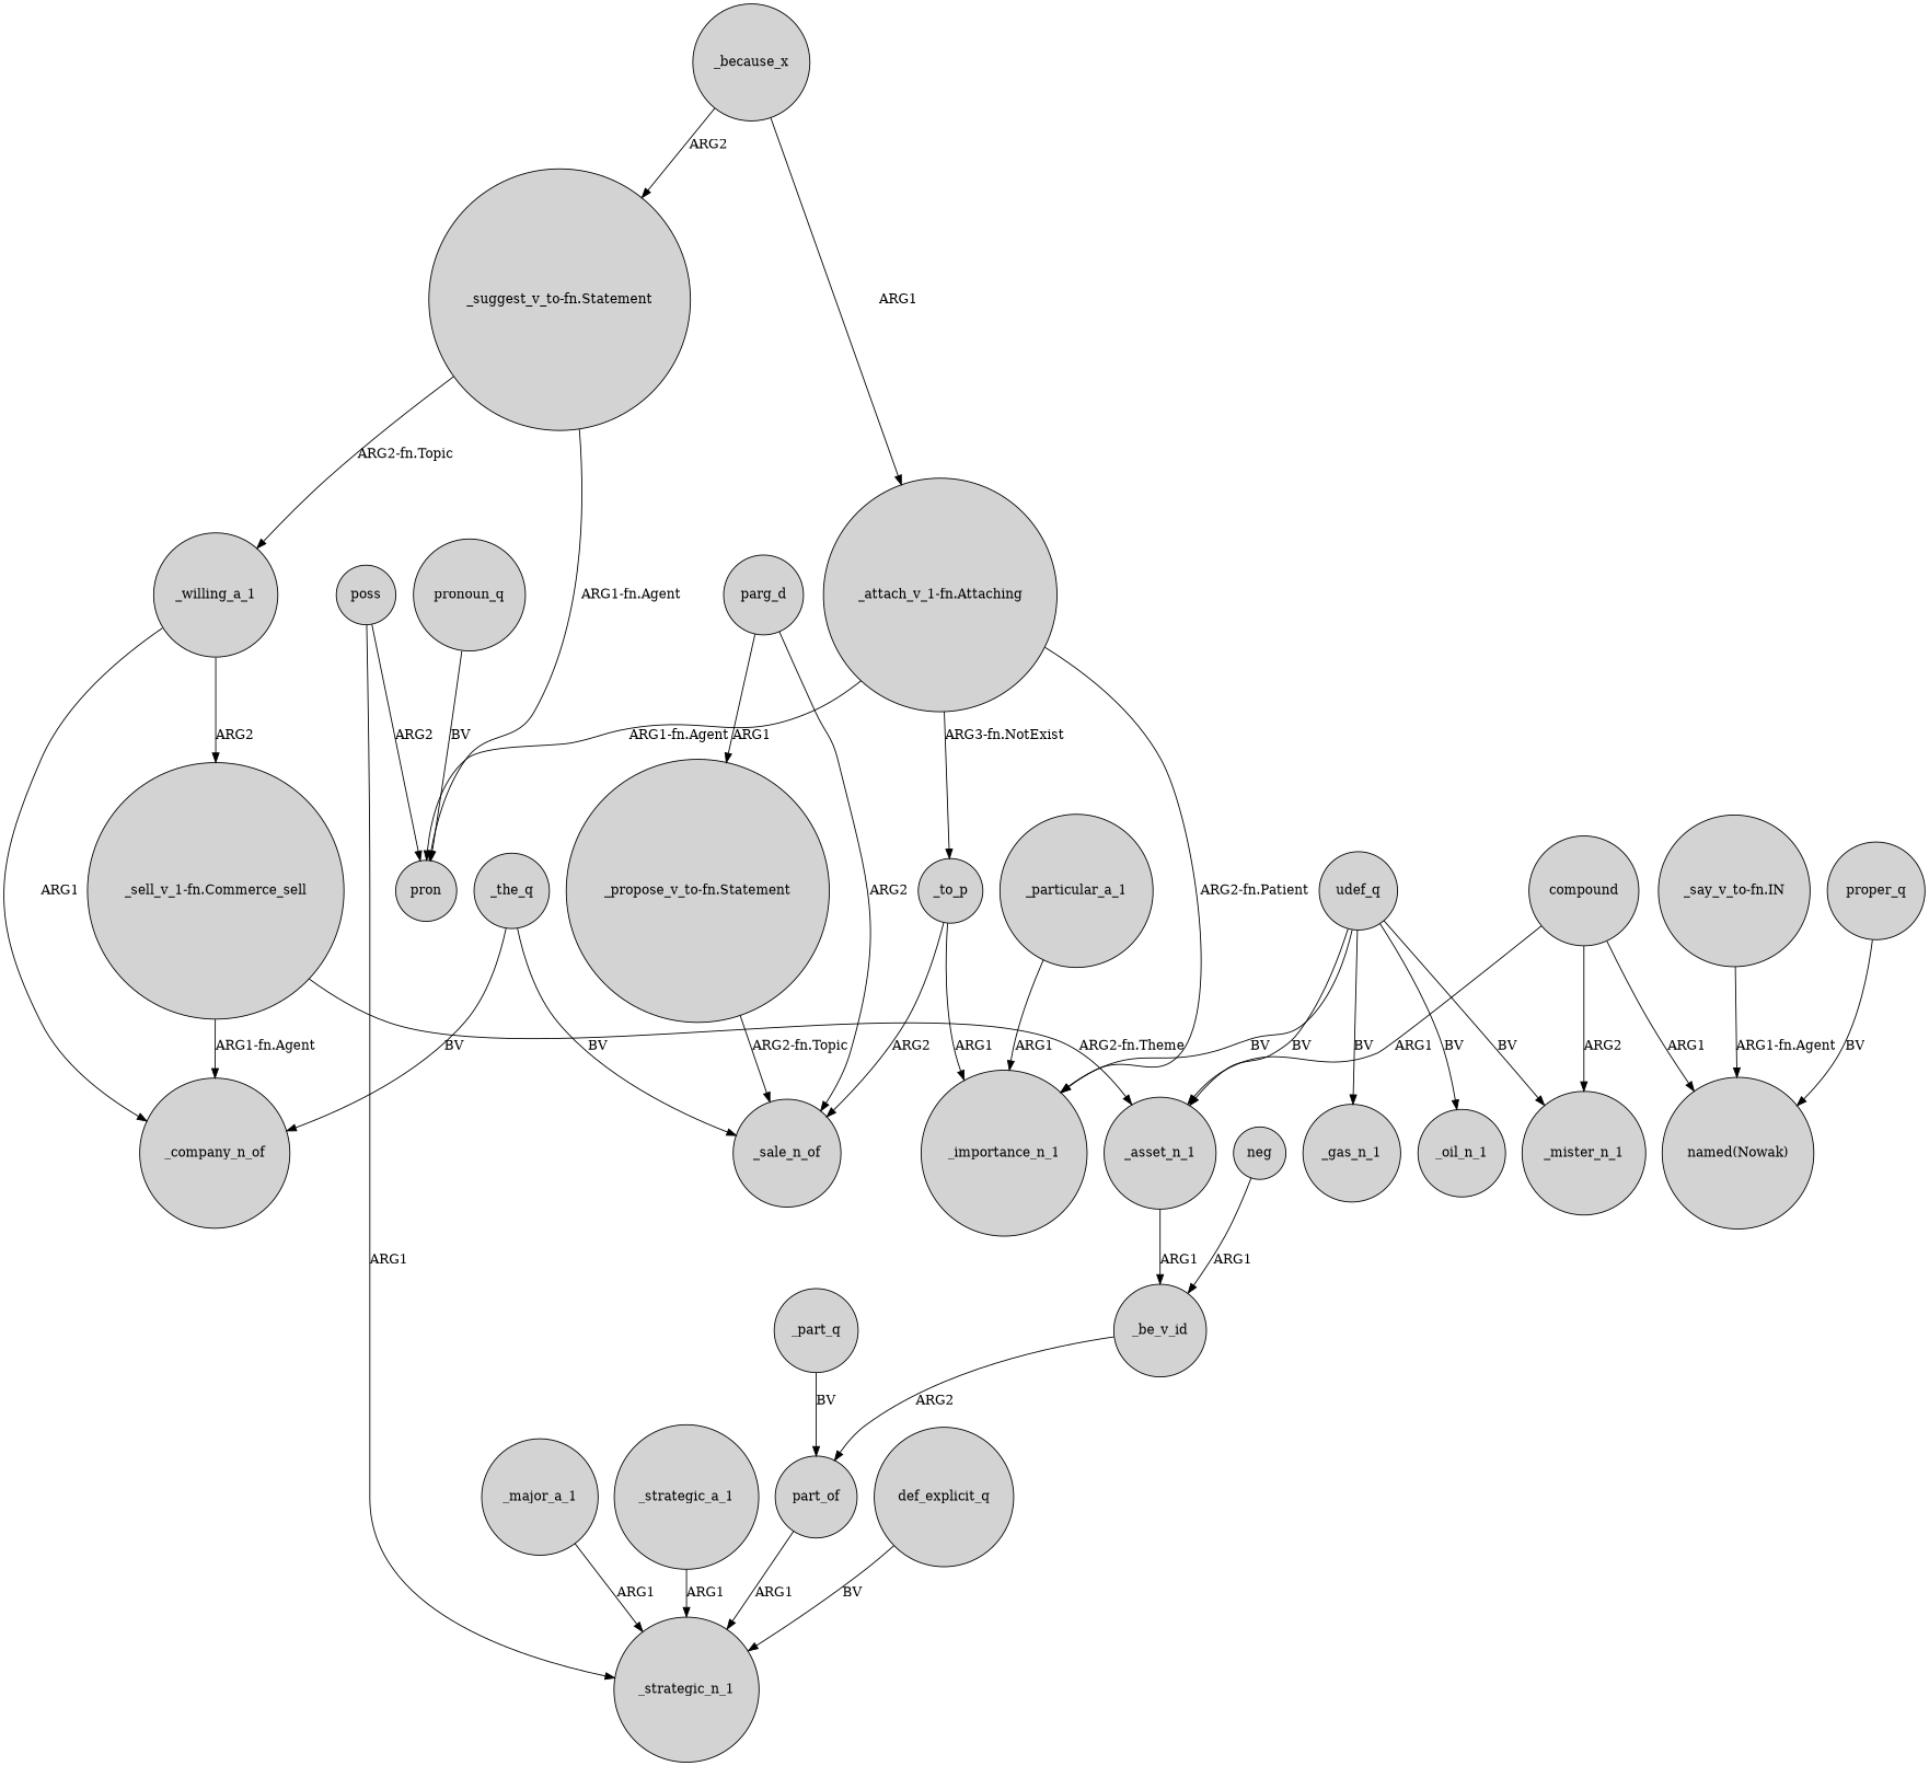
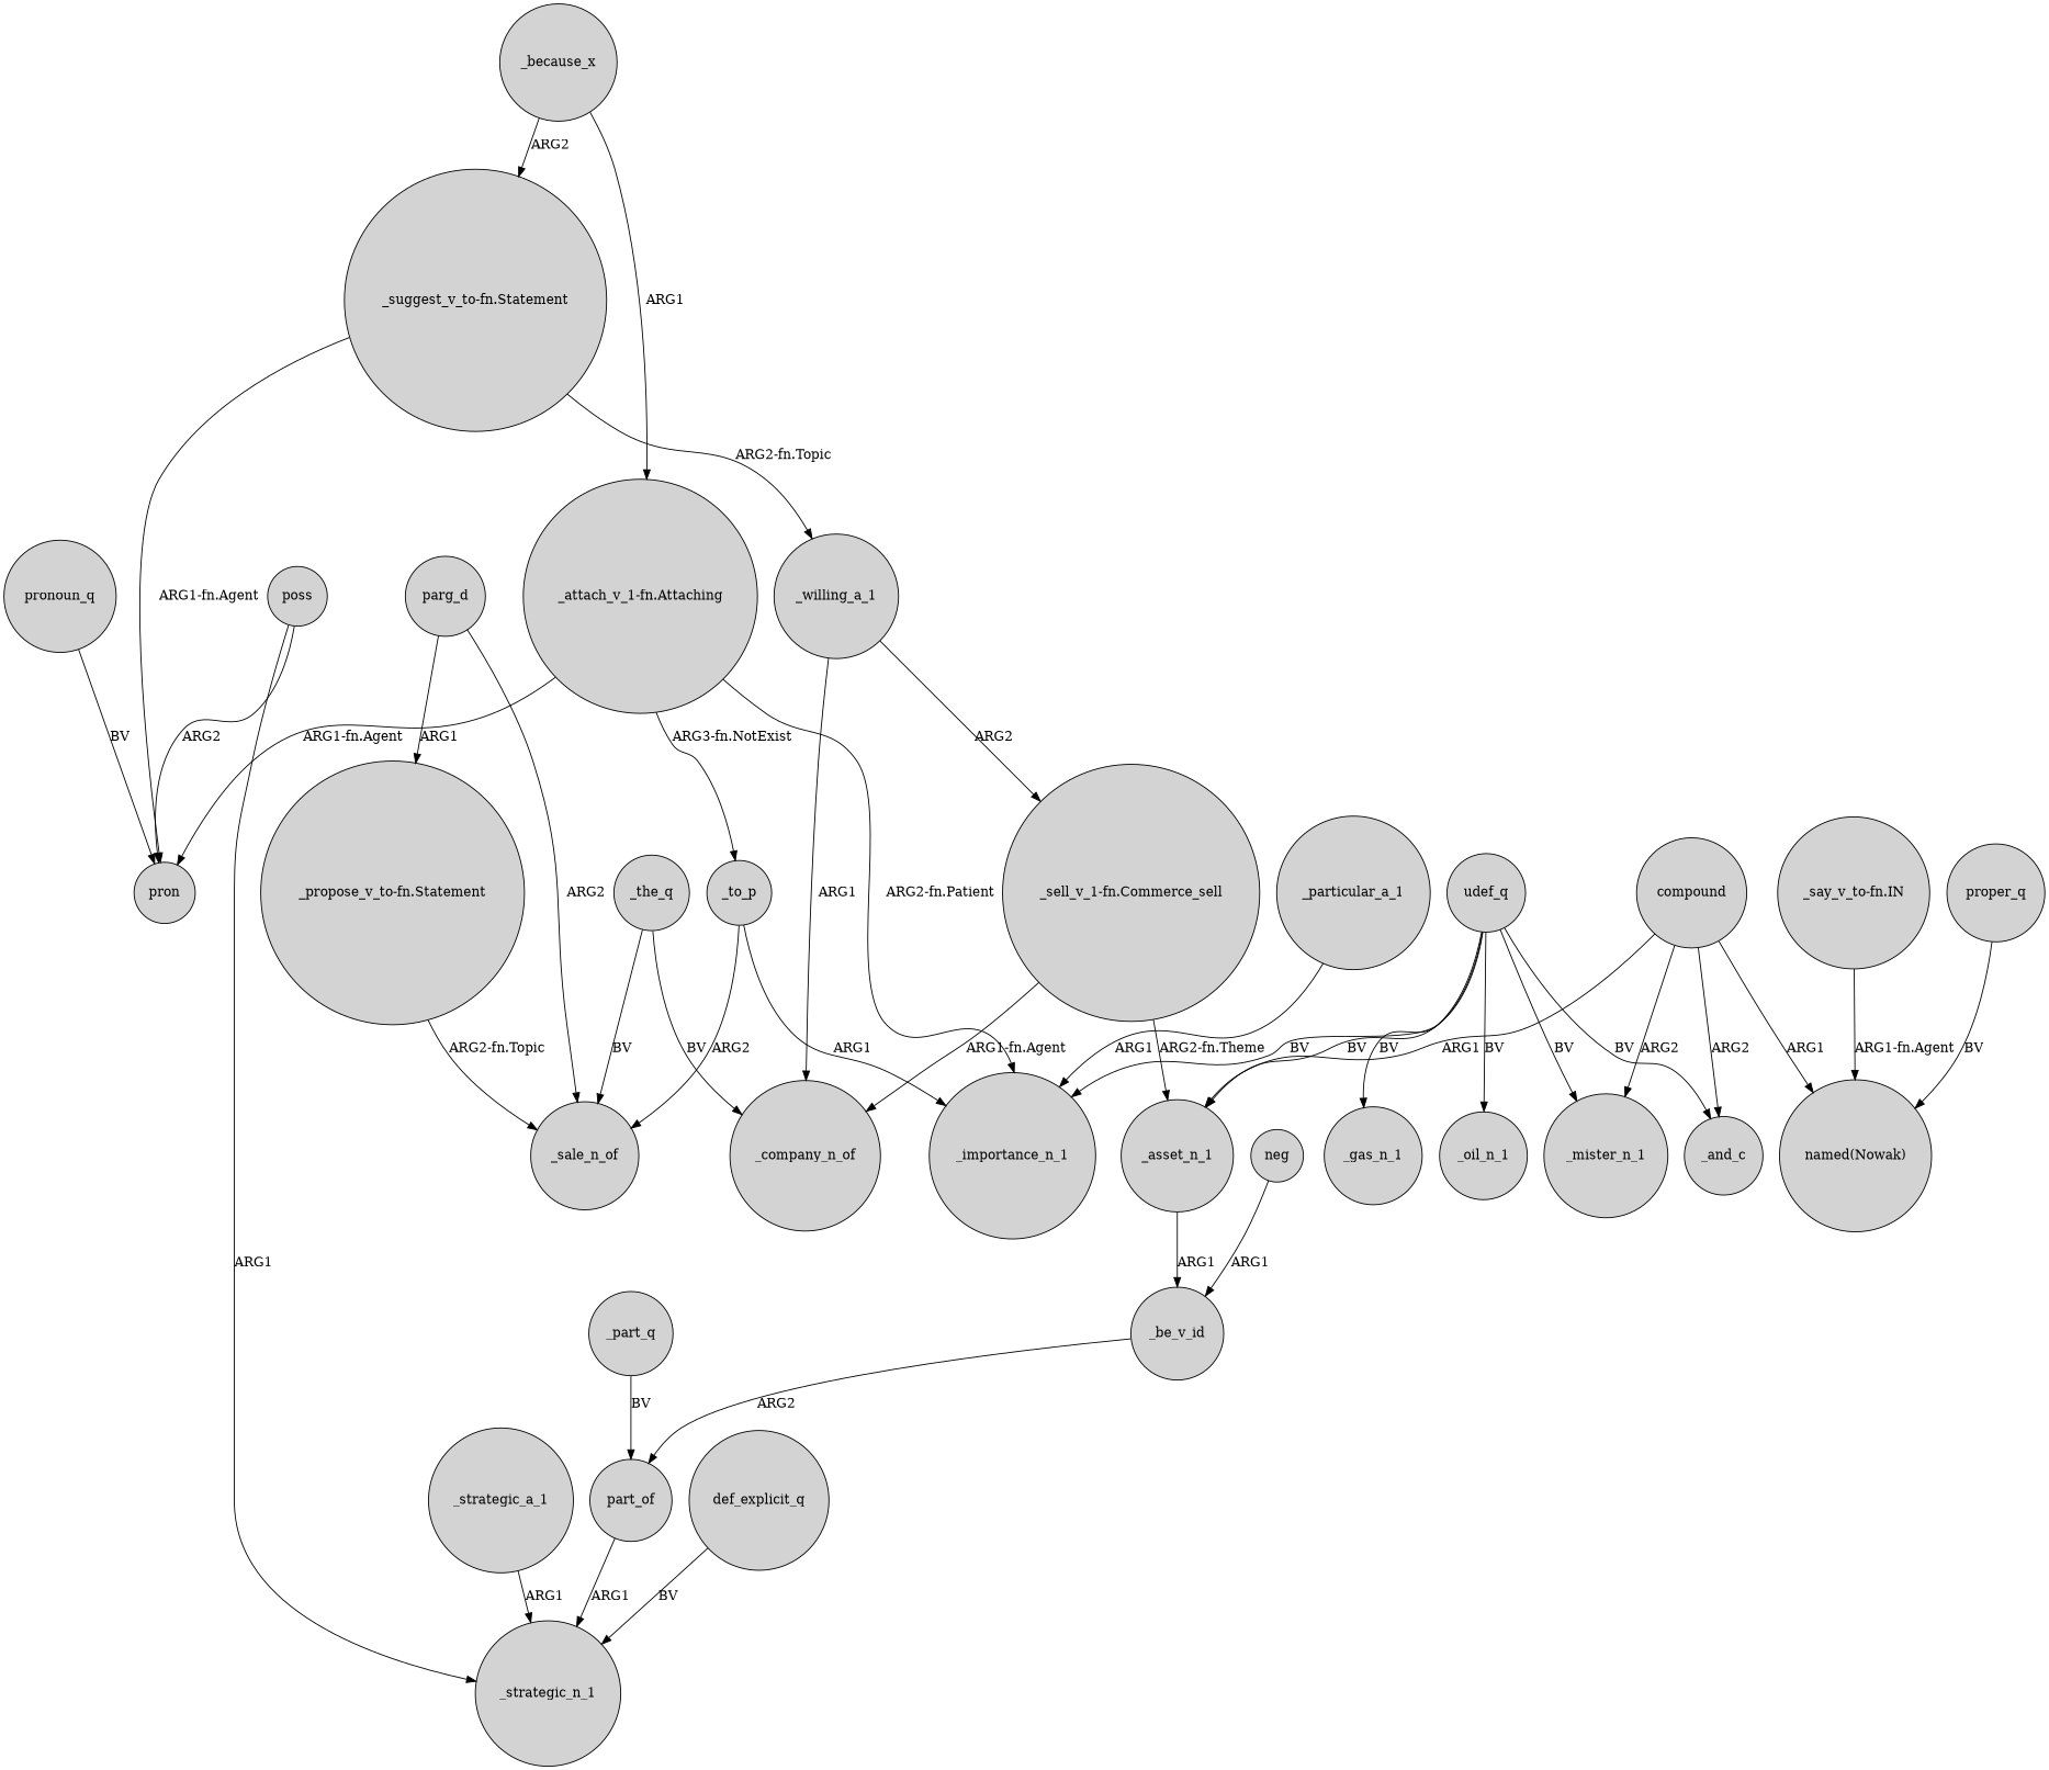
  digraph {
    node [shape=circle style=filled]
    "_suggest_v_to-fn.Statement"
    pron
    _willing_a_1
    _company_n_of
    "_sell_v_1-fn.Commerce_sell"
    poss
    n7 [label=_strategic_n_1]
    udef_q
    _importance_n_1
    _mister_n_1
    _asset_n_1
+   _and_c
    _gas_n_1
    _oil_n_1
    _be_v_id
-   _major_a_1
    _strategic_a_1
    compound
    "named(Nowak)"
    "_say_v_to-fn.IN"
    _because_x
    "_attach_v_1-fn.Attaching"
    _to_p
    _sale_n_of
    parg_d
    "_propose_v_to-fn.Statement"
    _the_q
    _part_q
    part_of
    proper_q
    pronoun_q
    def_explicit_q
    _particular_a_1
    neg
    "_suggest_v_to-fn.Statement" -> pron [label="ARG1-fn.Agent"]
    "_suggest_v_to-fn.Statement" -> _willing_a_1 [label="ARG2-fn.Topic"]
    _willing_a_1 -> _company_n_of [label=ARG1]
    _willing_a_1 -> "_sell_v_1-fn.Commerce_sell" [label=ARG2]
    "_sell_v_1-fn.Commerce_sell" -> _company_n_of [label="ARG1-fn.Agent"]
    "_sell_v_1-fn.Commerce_sell" -> _asset_n_1 [label="ARG2-fn.Theme"]
    poss -> pron [label=ARG2]
    poss -> n7 [label=ARG1]
    udef_q -> _importance_n_1 [label=BV]
    udef_q -> _mister_n_1 [label=BV]
    udef_q -> _asset_n_1 [label=BV]
+   udef_q -> _and_c [label=BV]
    udef_q -> _gas_n_1 [label=BV]
    udef_q -> _oil_n_1 [label=BV]
    _asset_n_1 -> _be_v_id [label=ARG1]
    _be_v_id -> part_of [label=ARG2]
-   _major_a_1 -> n7 [label=ARG1]
    _strategic_a_1 -> n7 [label=ARG1]
    compound -> _mister_n_1 [label=ARG2]
    compound -> _asset_n_1 [label=ARG1]
+   compound -> _and_c [label=ARG2]
    compound -> "named(Nowak)" [label=ARG1]
    "_say_v_to-fn.IN" -> "named(Nowak)" [label="ARG1-fn.Agent"]
    _because_x -> "_suggest_v_to-fn.Statement" [label=ARG2]
    _because_x -> "_attach_v_1-fn.Attaching" [label=ARG1]
    "_attach_v_1-fn.Attaching" -> pron [label="ARG1-fn.Agent"]
    "_attach_v_1-fn.Attaching" -> _importance_n_1 [label="ARG2-fn.Patient"]
    "_attach_v_1-fn.Attaching" -> _to_p [label="ARG3-fn.NotExist"]
    _to_p -> _importance_n_1 [label=ARG1]
    _to_p -> _sale_n_of [label=ARG2]
    parg_d -> _sale_n_of [label=ARG2]
    parg_d -> "_propose_v_to-fn.Statement" [label=ARG1]
    "_propose_v_to-fn.Statement" -> _sale_n_of [label="ARG2-fn.Topic"]
    _the_q -> _company_n_of [label=BV]
    _the_q -> _sale_n_of [label=BV]
    _part_q -> part_of [label=BV]
    part_of -> n7 [label=ARG1]
    proper_q -> "named(Nowak)" [label=BV]
    pronoun_q -> pron [label=BV]
    def_explicit_q -> n7 [label=BV]
    _particular_a_1 -> _importance_n_1 [label=ARG1]
    neg -> _be_v_id [label=ARG1]
  }
